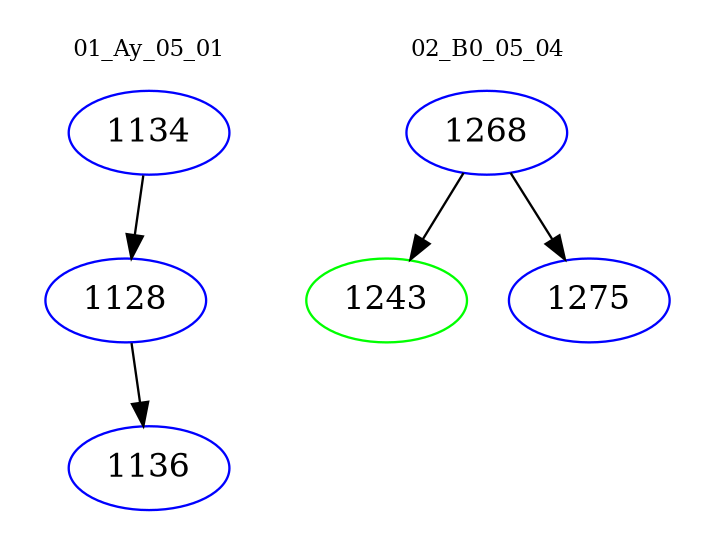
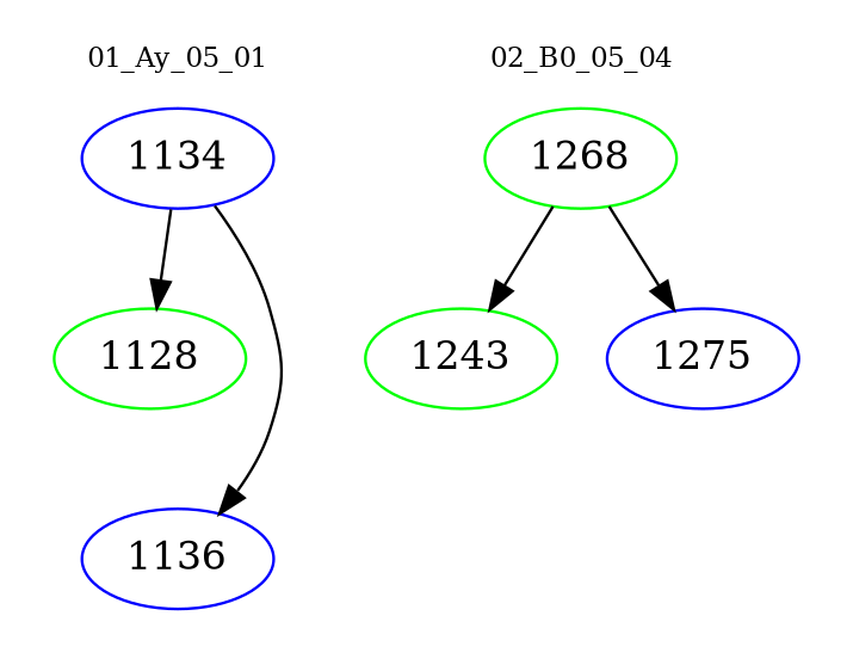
  digraph {
    node [color=blue]
    edge [color=black]
    n1 [label=1134]
-   n2 [label=1128]
+   n2 [color=green label=1128]
    n3 [label=1136]
-   n4 [label=1268]
+   n4 [color=green label=1268]
    n5 [color=green label=1243]
    n6 [label=1275]
    subgraph cluster_1 {
      color=white
      fontsize=10
      label="01_Ay_05_01"
      n1
      n2
      n3
    }
    subgraph cluster_2 {
      color=white
      fontsize=10
      label="02_B0_05_04"
      n4
      n5
      n6
    }
    n1 -> n2
-   n2 -> n3
+   n1 -> n3
    n4 -> n5
    n4 -> n6
  }
